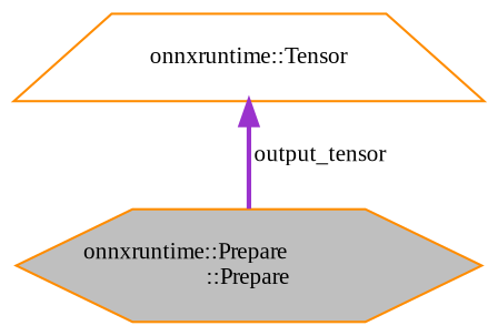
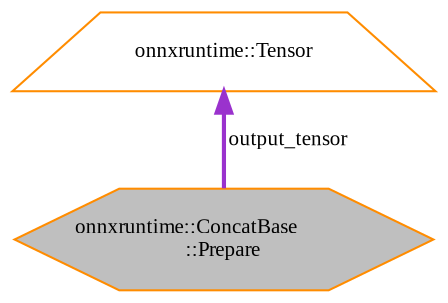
  digraph {
    fontname="Liberation Serif"
    node [color=darkorange fontname="Liberation Serif" fontsize=10 style=filled]
-   n1 [fillcolor=grey75 fontcolor=black height=0.2 label="onnxruntime::Prepare\l::Prepare" shape=hexagon width=0.4]
+   n1 [fillcolor=grey75 fontcolor=black height=0.2 label="onnxruntime::ConcatBase\l::Prepare" shape=hexagon width=0.4]
    n2 [fillcolor=white height=0.2 label="onnxruntime::Tensor" shape=trapezium width=0.4]
    n2 -> n1 [color=darkorchid3 dir=back fontname="Liberation Serif" fontsize=10 label=" output_tensor" labelfontname=Helvetica labelfontsize=10 style=bold]
  }
